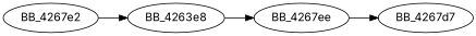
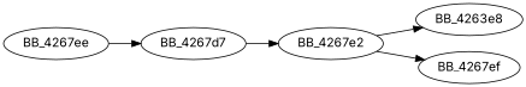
  digraph {
    fontname=Inter
    rankdir=LR
    node [fontname=Inter]
    edge [fontname=Inter]
    BB_4267d7
    BB_4267e2
    n3 [label=BB_4263e8]
+   BB_4267ef
    BB_4267ee
+   BB_4267d7 -> BB_4267e2
    BB_4267e2 -> n3
-   n3 -> BB_4267ee
+   BB_4267e2 -> BB_4267ef
    BB_4267ee -> BB_4267d7
  }
